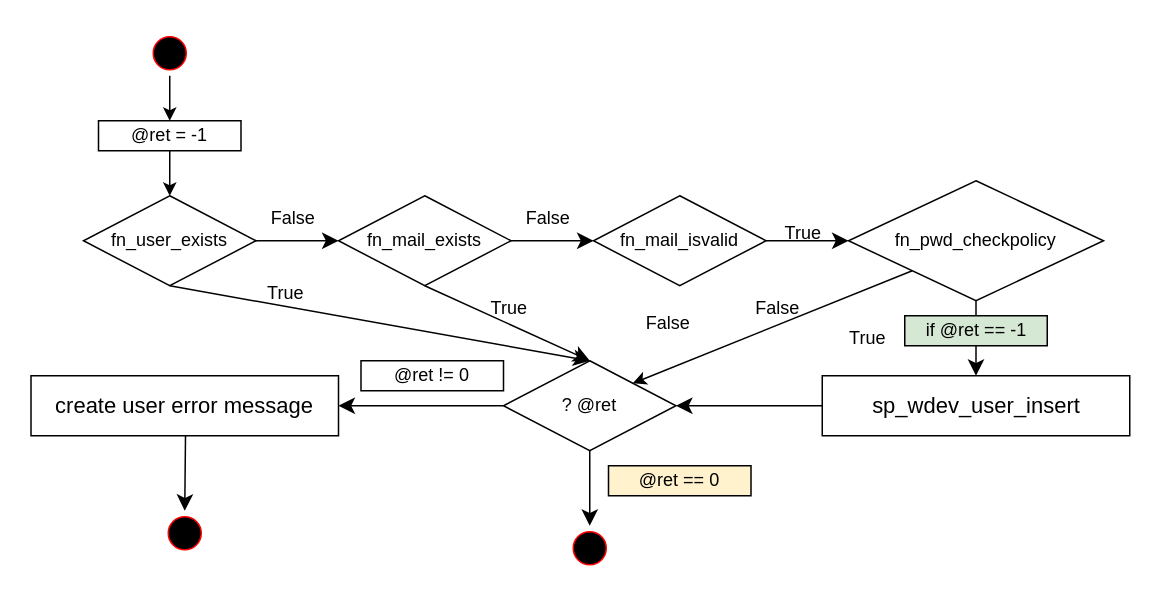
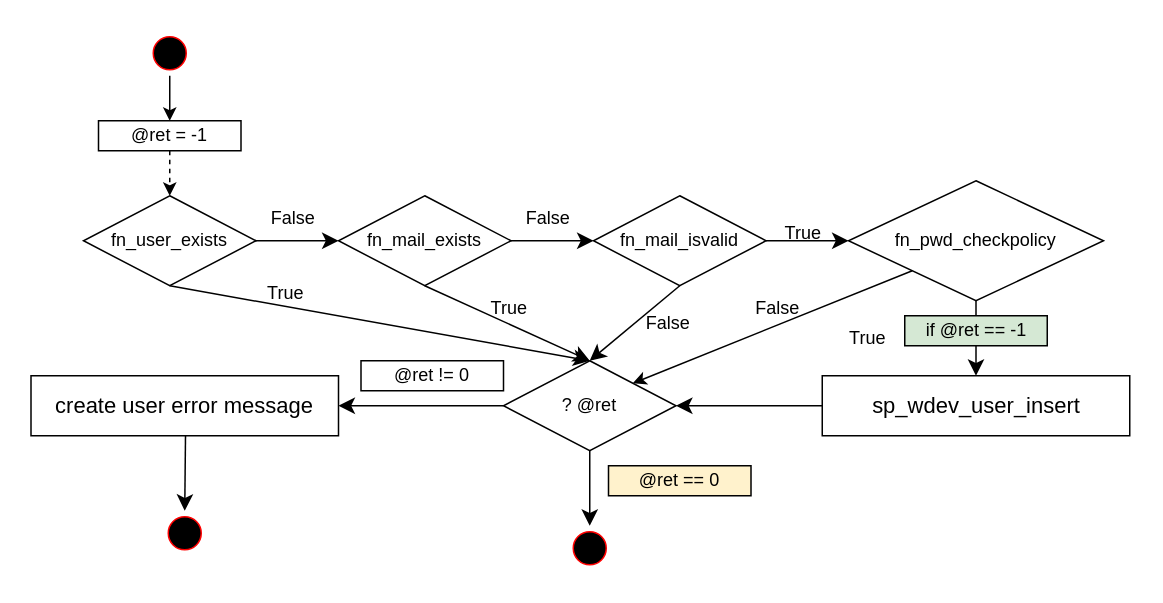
  <mxCell id="0" />
  <mxCell id="1" parent="0" />
  <mxCell id="2" value="" style="ellipse;html=1;shape=startState;fillColor=#000000;strokeColor=#ff0000;" vertex="1" parent="1"><mxGeometry x="97.5" y="20" width="30" height="30" as="geometry" /></mxCell>
  <mxCell id="3" value="@ret = -1" style="html=1;whiteSpace=wrap;" vertex="1" parent="1"><mxGeometry x="65" y="80" width="95" height="20" as="geometry" /></mxCell>
  <mxCell id="4" value="" style="endArrow=classic;html=1;rounded=0;exitX=0.5;exitY=1;exitDx=0;exitDy=0;entryX=0.5;entryY=0;entryDx=0;entryDy=0;" edge="1" parent="1" source="2" target="3"><mxGeometry width="50" height="50" relative="1" as="geometry"><mxPoint x="110" y="40" as="sourcePoint" /><mxPoint x="160" as="targetPoint" y="-10" /></mxGeometry></mxCell>
  <mxCell id="5" value="fn_user_exists" style="shape=rhombus;perimeter=rhombusPerimeter;whiteSpace=wrap;html=1;align=center;" vertex="1" parent="1"><mxGeometry x="55" y="130" width="115" height="60" as="geometry" /></mxCell>
- <mxCell id="6" value="" style="endArrow=classic;html=1;rounded=0;exitX=0.5;exitY=1;exitDx=0;exitDy=0;entryX=0.5;entryY=0;entryDx=0;entryDy=0;" edge="1" parent="1" source="3" target="5"><mxGeometry width="50" height="50" relative="1" as="geometry"><mxPoint x="123" y="60" as="sourcePoint" /><mxPoint x="123" y="90" as="targetPoint" /></mxGeometry></mxCell>
+ <mxCell id="6" value="" style="endArrow=classic;html=1;rounded=0;exitX=0.5;exitY=1;exitDx=0;exitDy=0;entryX=0.5;entryY=0;entryDx=0;entryDy=0;dashed=1;" edge="1" parent="1" source="3" target="5"><mxGeometry width="50" height="50" relative="1" as="geometry"><mxPoint x="123" y="60" as="sourcePoint" /><mxPoint x="123" y="90" as="targetPoint" /></mxGeometry></mxCell>
  <mxCell id="7" value="fn_mail_exists" style="shape=rhombus;perimeter=rhombusPerimeter;whiteSpace=wrap;html=1;align=center;" vertex="1" parent="1"><mxGeometry x="225" y="130" width="115" height="60" as="geometry" /></mxCell>
  <mxCell id="8" style="edgeStyle=none;curved=1;rounded=0;orthogonalLoop=1;jettySize=auto;html=1;entryX=0;entryY=0.5;entryDx=0;entryDy=0;fontSize=12;startSize=8;endSize=8;" edge="1" parent="1"><mxGeometry relative="1" as="geometry"><mxPoint x="170" y="160" as="sourcePoint" /><mxPoint x="225" y="160" as="targetPoint" /></mxGeometry></mxCell>
  <mxCell id="9" value="fn_mail_isvalid" style="shape=rhombus;perimeter=rhombusPerimeter;whiteSpace=wrap;html=1;align=center;" vertex="1" parent="1"><mxGeometry x="395" y="130" width="115" height="60" as="geometry" /></mxCell>
  <mxCell id="10" style="edgeStyle=none;curved=1;rounded=0;orthogonalLoop=1;jettySize=auto;html=1;entryX=0;entryY=0.5;entryDx=0;entryDy=0;fontSize=12;startSize=8;endSize=8;" edge="1" parent="1"><mxGeometry relative="1" as="geometry"><mxPoint x="340" y="160" as="sourcePoint" /><mxPoint x="395" y="160" as="targetPoint" /></mxGeometry></mxCell>
  <mxCell id="11" value="fn_pwd_checkpolicy" style="shape=rhombus;perimeter=rhombusPerimeter;whiteSpace=wrap;html=1;align=center;" vertex="1" parent="1"><mxGeometry x="565" y="120" width="170" height="80" as="geometry" /></mxCell>
  <mxCell id="12" value="&lt;span id=&quot;docs-internal-guid-7039932e-7fff-f9bc-8280-fbaf1240b976&quot;&gt;&lt;p style=&quot;line-height:1.38;margin-top:0pt;margin-bottom:0pt;&quot; dir=&quot;ltr&quot;&gt;&lt;span style=&quot;font-size: 11pt; font-family: Arial, sans-serif; background-color: transparent; font-variant-numeric: normal; font-variant-east-asian: normal; font-variant-alternates: normal; font-variant-position: normal; vertical-align: baseline; white-space-collapse: preserve;&quot;&gt;sp_wdev_user_insert&lt;/span&gt;&lt;/p&gt;&lt;/span&gt;" style="whiteSpace=wrap;html=1;align=center;" vertex="1" parent="1"><mxGeometry x="547.5" y="250" width="205" height="40" as="geometry" /></mxCell>
  <mxCell id="13" style="edgeStyle=none;curved=1;rounded=0;orthogonalLoop=1;jettySize=auto;html=1;entryX=0;entryY=0.5;entryDx=0;entryDy=0;fontSize=12;startSize=8;endSize=8;" edge="1" parent="1"><mxGeometry relative="1" as="geometry"><mxPoint x="510" y="160" as="sourcePoint" /><mxPoint x="565" y="160" as="targetPoint" /></mxGeometry></mxCell>
  <mxCell id="14" style="edgeStyle=none;curved=1;rounded=0;orthogonalLoop=1;jettySize=auto;html=1;entryX=0.5;entryY=0;entryDx=0;entryDy=0;fontSize=12;startSize=8;endSize=8;exitX=0.5;exitY=1;exitDx=0;exitDy=0;" edge="1" parent="1" source="11" target="12"><mxGeometry relative="1" as="geometry"><mxPoint x="622.5" y="220" as="sourcePoint" /><mxPoint x="677.5" y="220" as="targetPoint" /></mxGeometry></mxCell>
  <mxCell id="15" value="if @ret == -1" style="html=1;whiteSpace=wrap;fillColor=#d5e8d4;" vertex="1" parent="1"><mxGeometry x="602.5" y="210" width="95" height="20" as="geometry" /></mxCell>
  <mxCell id="16" value="? @ret" style="shape=rhombus;perimeter=rhombusPerimeter;whiteSpace=wrap;html=1;align=center;" vertex="1" parent="1"><mxGeometry x="335" y="240" width="115" height="60" as="geometry" /></mxCell>
  <mxCell id="17" style="edgeStyle=none;curved=1;rounded=0;orthogonalLoop=1;jettySize=auto;html=1;entryX=1;entryY=0.5;entryDx=0;entryDy=0;fontSize=12;startSize=8;endSize=8;exitX=0;exitY=0.5;exitDx=0;exitDy=0;" edge="1" parent="1" source="12" target="16"><mxGeometry relative="1" as="geometry"><mxPoint x="492.5" y="250" as="sourcePoint" /><mxPoint x="547.5" y="250" as="targetPoint" /></mxGeometry></mxCell>
  <mxCell id="18" value="&lt;span style=&quot;font-size: 14.667px; white-space-collapse: preserve;&quot; id=&quot;docs-internal-guid-7039932e-7fff-f9bc-8280-fbaf1240b976&quot;&gt;&lt;p style=&quot;line-height:1.38;margin-top:0pt;margin-bottom:0pt;&quot; dir=&quot;ltr&quot;&gt;&lt;font face=&quot;Arial, sans-serif&quot;&gt;create user error message&lt;/font&gt;&lt;/p&gt;&lt;/span&gt;" style="whiteSpace=wrap;html=1;align=center;" vertex="1" parent="1"><mxGeometry x="20" y="250" width="205" height="40" as="geometry" /></mxCell>
  <mxCell id="19" style="edgeStyle=none;curved=1;rounded=0;orthogonalLoop=1;jettySize=auto;html=1;fontSize=12;startSize=8;endSize=8;exitX=0;exitY=0.5;exitDx=0;exitDy=0;" edge="1" parent="1" source="16"><mxGeometry relative="1" as="geometry"><mxPoint x="323" y="269.66" as="sourcePoint" /><mxPoint x="225" y="270" as="targetPoint" /></mxGeometry></mxCell>
  <mxCell id="20" value="@ret != 0" style="html=1;whiteSpace=wrap;" vertex="1" parent="1"><mxGeometry x="240" y="240" width="95" height="20" as="geometry" /></mxCell>
  <mxCell id="21" style="edgeStyle=none;curved=1;rounded=0;orthogonalLoop=1;jettySize=auto;html=1;entryX=0.5;entryY=0;entryDx=0;entryDy=0;fontSize=12;startSize=8;endSize=8;exitX=0.5;exitY=1;exitDx=0;exitDy=0;" edge="1" parent="1" source="5" target="16"><mxGeometry relative="1" as="geometry"><mxPoint x="115" y="199.31" as="sourcePoint" /><mxPoint x="170" y="199.31" as="targetPoint" /></mxGeometry></mxCell>
  <mxCell id="22" style="edgeStyle=none;curved=1;rounded=0;orthogonalLoop=1;jettySize=auto;html=1;entryX=0.5;entryY=0;entryDx=0;entryDy=0;fontSize=12;startSize=8;endSize=8;exitX=0.5;exitY=1;exitDx=0;exitDy=0;" edge="1" parent="1" source="7" target="16"><mxGeometry relative="1" as="geometry"><mxPoint x="240" y="200" as="sourcePoint" /><mxPoint x="520" y="250" as="targetPoint" /></mxGeometry></mxCell>
+ <mxCell id="23" style="edgeStyle=none;curved=1;rounded=0;orthogonalLoop=1;jettySize=auto;html=1;entryX=0.5;entryY=0;entryDx=0;entryDy=0;fontSize=12;startSize=8;endSize=8;exitX=0.5;exitY=1;exitDx=0;exitDy=0;" edge="1" parent="1" source="9" target="16"><mxGeometry relative="1" as="geometry"><mxPoint x="369" y="180" as="sourcePoint" /><mxPoint x="479" y="230" as="targetPoint" /></mxGeometry></mxCell>
  <mxCell id="24" style="edgeStyle=none;curved=1;rounded=0;orthogonalLoop=1;jettySize=auto;html=1;fontSize=12;startSize=8;endSize=8;exitX=0.5;exitY=1;exitDx=0;exitDy=0;entryX=0.5;entryY=0;entryDx=0;entryDy=0;" edge="1" parent="1" source="16" target="25"><mxGeometry relative="1" as="geometry"><mxPoint x="369" y="360" as="sourcePoint" /><mxPoint x="395" y="350" as="targetPoint" /></mxGeometry></mxCell>
  <mxCell id="25" value="" style="ellipse;html=1;shape=startState;fillColor=#000000;strokeColor=#ff0000;" vertex="1" parent="1"><mxGeometry x="377.5" y="350" width="30" height="30" as="geometry" /></mxCell>
  <mxCell id="26" value="@ret == 0" style="html=1;whiteSpace=wrap;fillColor=#fff2cc;" vertex="1" parent="1"><mxGeometry x="405" y="310" width="95" height="20" as="geometry" /></mxCell>
  <mxCell id="27" style="edgeStyle=none;curved=1;rounded=0;orthogonalLoop=1;jettySize=auto;html=1;fontSize=12;startSize=8;endSize=8;exitX=0.5;exitY=1;exitDx=0;exitDy=0;entryX=0.5;entryY=0;entryDx=0;entryDy=0;" edge="1" parent="1" target="28"><mxGeometry relative="1" as="geometry"><mxPoint x="123" y="290" as="sourcePoint" /><mxPoint x="125" y="340" as="targetPoint" /></mxGeometry></mxCell>
  <mxCell id="28" value="" style="ellipse;html=1;shape=startState;fillColor=#000000;strokeColor=#ff0000;" vertex="1" parent="1"><mxGeometry x="107.5" y="340" width="30" height="30" as="geometry" /></mxCell>
  <mxCell id="29" value="True" style="text;html=1;align=center;verticalAlign=middle;whiteSpace=wrap;rounded=0;" vertex="1" parent="1"><mxGeometry x="160" y="180" width="60" height="30" as="geometry" /></mxCell>
  <mxCell id="30" value="True" style="text;html=1;align=center;verticalAlign=middle;whiteSpace=wrap;rounded=0;" vertex="1" parent="1"><mxGeometry x="309" y="190" width="60" height="30" as="geometry" /></mxCell>
  <mxCell id="31" value="True" style="text;html=1;align=center;verticalAlign=middle;whiteSpace=wrap;rounded=0;" vertex="1" parent="1"><mxGeometry x="505" y="140" width="60" height="30" as="geometry" /></mxCell>
  <mxCell id="32" value="False" style="text;html=1;align=center;verticalAlign=middle;whiteSpace=wrap;rounded=0;" vertex="1" parent="1"><mxGeometry x="165" y="130" width="60" height="30" as="geometry" /></mxCell>
  <mxCell id="33" value="False" style="text;html=1;align=center;verticalAlign=middle;whiteSpace=wrap;rounded=0;" vertex="1" parent="1"><mxGeometry x="335" y="130" width="60" height="30" as="geometry" /></mxCell>
  <mxCell id="34" value="False" style="text;html=1;align=center;verticalAlign=middle;whiteSpace=wrap;rounded=0;" vertex="1" parent="1"><mxGeometry x="415" y="200" width="60" height="30" as="geometry" /></mxCell>
  <mxCell id="35" value="False" style="text;html=1;align=center;verticalAlign=middle;whiteSpace=wrap;rounded=0;" vertex="1" parent="1"><mxGeometry x="487.5" y="190" width="60" height="30" as="geometry" /></mxCell>
  <mxCell id="36" value="" style="endArrow=classic;html=1;rounded=0;entryX=1;entryY=0;entryDx=0;entryDy=0;exitX=0;exitY=1;exitDx=0;exitDy=0;" edge="1" parent="1" source="11" target="16"><mxGeometry width="50" height="50" relative="1" as="geometry"><mxPoint x="345" y="290" as="sourcePoint" /><mxPoint x="395" y="240" as="targetPoint" /></mxGeometry></mxCell>
  <mxCell id="37" value="True" style="text;html=1;align=center;verticalAlign=middle;whiteSpace=wrap;rounded=0;" vertex="1" parent="1"><mxGeometry x="547.5" y="210" width="60" height="30" as="geometry" /></mxCell>
